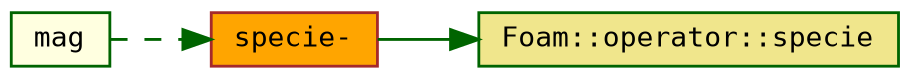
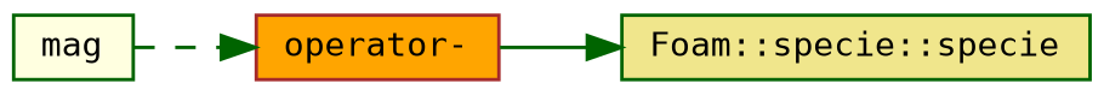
  digraph {
    fontname="DejaVu Sans Mono"
    rankdir=LR
    node [color=darkgreen fontname="DejaVu Sans Mono" fontsize=10 shape=record style=filled]
    edge [color=darkgreen fontname="DejaVu Sans Mono" fontsize=10 labelfontname=FreeSans labelfontsize=10]
-   n1 [color=brown fillcolor=orange fontcolor=black height=0.2 label="specie-" width=0.4]
-   n2 [fillcolor=khaki height=0.2 label="Foam::operator::specie" width=0.4]
+   n1 [color=brown fillcolor=orange fontcolor=black height=0.2 label="operator-" width=0.4]
+   n2 [fillcolor=khaki height=0.2 label="Foam::specie::specie" width=0.4]
    n3 [fillcolor=lightyellow height=0.2 label=mag width=0.4]
    n1 -> n2 [style=solid]
    n3 -> n1 [style=dashed]
  }
